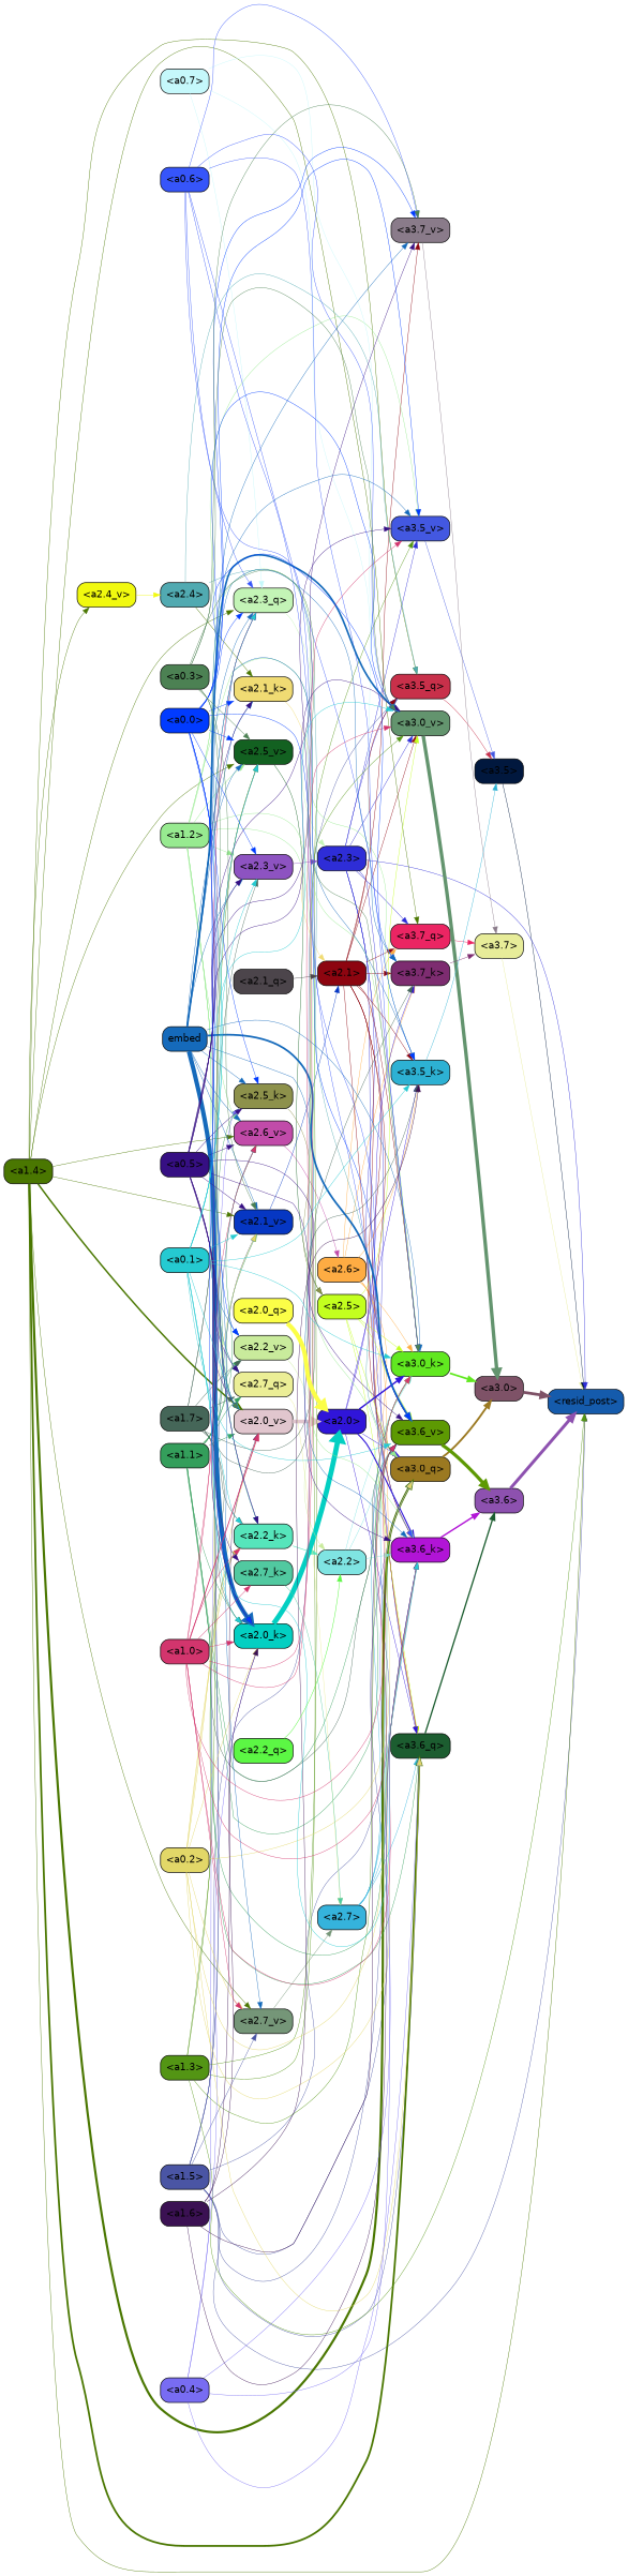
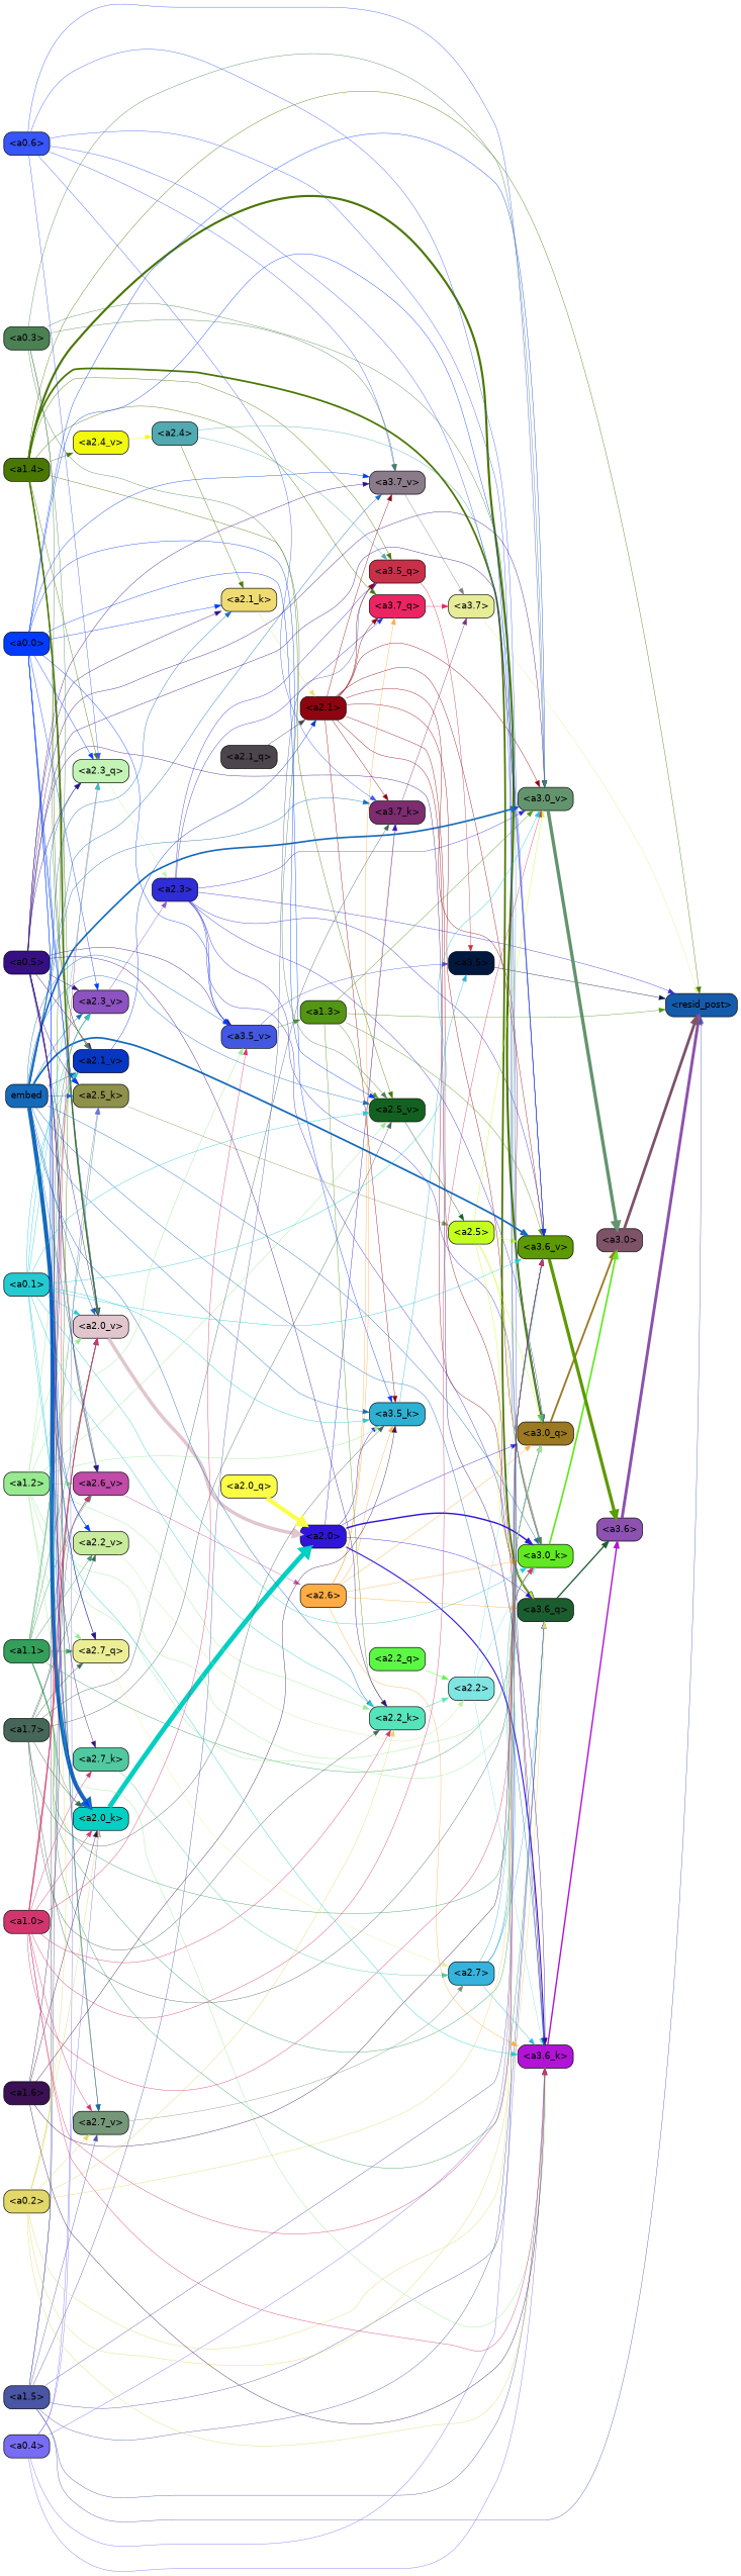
  strict digraph {
    rankdir=LR
    splines=true
    node [color=black fontname=Helvetica shape=box style="filled, rounded"]
    edge [color="#156abb" penwidth=0.6]
    "<a3.7>" [fillcolor="#e7ec99"]
    "<resid_post>" [fillcolor="#155bac"]
    "<a3.6>" [fillcolor="#8d51af"]
    "<a3.5>" [fillcolor="#01183e"]
    "<a3.0>" [fillcolor="#7e5267"]
    "<a2.3>" [fillcolor="#2e2dd7"]
    "<a3.7_q>" [fillcolor="#eb2563"]
    "<a3.6_q>" [fillcolor="#1c5d30"]
    "<a3.5_q>" [fillcolor="#c8304a"]
    "<a3.0_q>" [fillcolor="#9b7921"]
    "<a3.0_k>" [fillcolor="#61e820"]
    "<a3.6_v>" [fillcolor="#5d9903"]
    "<a3.5_v>" [fillcolor="#4358e1"]
    "<a3.0_v>" [fillcolor="#63946e"]
    "<a1.5>" [fillcolor="#4a55a4"]
    "<a3.6_k>" [fillcolor="#b114d6"]
    "<a2.7_v>" [fillcolor="#759678"]
    "<a2.6_v>" [fillcolor="#c14ba9"]
    "<a2.1_v>" [fillcolor="#0637c3"]
    "<a2.7>" [fillcolor="#35b3dc"]
    "<a2.6>" [fillcolor="#feac43"]
    "<a2.1>" [fillcolor="#8d0510"]
    "<a3.7_k>" [fillcolor="#7d2c70"]
    "<a3.5_k>" [fillcolor="#2db1d3"]
    "<a3.7_v>" [fillcolor="#8a7b8a"]
    "<a1.4>" [fillcolor="#4a7701"]
    "<a2.3_q>" [fillcolor="#c3f4b6"]
    "<a2.5_v>" [fillcolor="#136121"]
    "<a2.4_v>" [fillcolor="#f1f90f"]
    "<a2.0_v>" [fillcolor="#e1c6ce"]
    "<a2.1_k>" [fillcolor="#f0db73"]
    "<a2.5>" [fillcolor="#c3ff1f"]
    "<a2.4>" [fillcolor="#51aab1"]
    "<a2.0>" [fillcolor="#3015d9"]
    "<a1.3>" [fillcolor="#539514"]
    "<a2.2_k>" [fillcolor="#56e5bb"]
    "<a2.2>" [fillcolor="#7fe4e2"]
    "<a1.1>" [fillcolor="#349e5b"]
    "<a2.7_q>" [fillcolor="#ebee96"]
    "<a2.5_k>" [fillcolor="#8d914b"]
    "<a2.0_k>" [fillcolor="#03cfc2"]
    "<a2.2_v>" [fillcolor="#c9eb9c"]
    "<a0.4>" [fillcolor="#786cf2"]
    "<a0.2>" [fillcolor="#e2d768"]
    "<a1.2>" [fillcolor="#97ea90"]
    "<a2.3_v>" [fillcolor="#8d53c1"]
    "<a1.7>" [fillcolor="#456658"]
-   "<a0.7>" [fillcolor="#c5f8fb"]
    "<a0.6>" [fillcolor="#3655fa"]
    embed [fillcolor="#156abb"]
    "<a1.6>" [fillcolor="#3b1153"]
    "<a1.0>" [fillcolor="#d2356d"]
    "<a2.7_k>" [fillcolor="#51c9a0"]
    "<a0.5>" [fillcolor="#360f83"]
    "<a0.1>" [fillcolor="#25cad1"]
    "<a0.0>" [fillcolor="#013bff"]
    "<a0.3>" [fillcolor="#4c8153"]
    "<a2.2_q>" [fillcolor="#5cf744"]
    "<a2.1_q>" [fillcolor="#4c454b"]
    "<a2.0_q>" [fillcolor="#fbfe47"]
    "<a3.7>" -> "<resid_post>" [color="#e7ec99" penwidth=0.6239100098609924]
    "<a3.6>" -> "<resid_post>" [color="#8d51af" penwidth=4.569062113761902]
    "<a3.5>" -> "<resid_post>" [color="#01183e"]
    "<a3.0>" -> "<resid_post>" [color="#7e5267" penwidth=4.283544182777405]
    "<a2.3>" -> "<resid_post>" [color="#2e2dd7"]
    "<a2.3>" -> "<a3.7_q>" [color="#2e2dd7"]
    "<a2.3>" -> "<a3.6_q>" [color="#2e2dd7"]
    "<a2.3>" -> "<a3.5_q>" [color="#2e2dd7"]
    "<a2.3>" -> "<a3.0_q>" [color="#2e2dd7"]
    "<a2.3>" -> "<a3.0_k>" [color="#2e2dd7"]
    "<a2.3>" -> "<a3.6_v>" [color="#2e2dd7"]
    "<a2.3>" -> "<a3.5_v>" [color="#2e2dd7"]
    "<a2.3>" -> "<a3.0_v>" [color="#2e2dd7"]
    "<a3.7_q>" -> "<a3.7>" [color="#eb2563"]
    "<a3.6_q>" -> "<a3.6>" [color="#1c5d30" penwidth=2.0344843566417694]
    "<a3.5_q>" -> "<a3.5>" [color="#c8304a"]
    "<a3.0_q>" -> "<a3.0>" [color="#9b7921" penwidth=2.863015294075012]
    "<a3.0_k>" -> "<a3.0>" [color="#61e820" penwidth=2.6323853135108948]
    "<a3.6_v>" -> "<a3.6>" [color="#5d9903" penwidth=4.972373723983765]
    "<a3.5_v>" -> "<a3.5>" [color="#4358e1"]
    "<a3.0_v>" -> "<a3.0>" [color="#63946e" penwidth=5.1638524532318115]
    "<a1.5>" -> "<resid_post>" [color="#4a55a4"]
    "<a1.5>" -> "<a3.6_q>" [color="#4a55a4"]
    "<a1.5>" -> "<a3.5_q>" [color="#4a55a4"]
    "<a1.5>" -> "<a3.0_q>" [color="#4a55a4"]
    "<a1.5>" -> "<a3.0_k>" [color="#4a55a4"]
    "<a1.5>" -> "<a3.6_k>" [color="#4a55a4"]
    "<a1.5>" -> "<a2.7_v>" [color="#4a55a4"]
    "<a1.5>" -> "<a2.6_v>" [color="#4a55a4"]
    "<a1.5>" -> "<a2.1_v>" [color="#4a55a4"]
    "<a3.6_k>" -> "<a3.6>" [color="#b114d6" penwidth=2.1770318150520325]
    "<a2.7_v>" -> "<a2.7>" [color="#759678"]
    "<a2.6_v>" -> "<a2.6>" [color="#c14ba9"]
    "<a2.1_v>" -> "<a2.1>" [color="#0637c3"]
    "<a2.7>" -> "<a3.6_q>" [color="#35b3dc"]
    "<a2.7>" -> "<a3.0_q>" [color="#35b3dc"]
    "<a2.7>" -> "<a3.0_k>" [color="#35b3dc"]
    "<a2.7>" -> "<a3.6_v>" [color="#35b3dc"]
    "<a2.7>" -> "<a3.6_k>" [color="#35b3dc"]
    "<a2.6>" -> "<a3.7_q>" [color="#feac43"]
    "<a2.6>" -> "<a3.6_q>" [color="#feac43"]
    "<a2.6>" -> "<a3.0_q>" [color="#feac43"]
    "<a2.6>" -> "<a3.0_k>" [color="#feac43"]
    "<a2.6>" -> "<a3.6_k>" [color="#feac43"]
    "<a2.6>" -> "<a3.7_k>" [color="#feac43"]
    "<a2.6>" -> "<a3.5_k>" [color="#feac43"]
    "<a2.1>" -> "<a3.7_q>" [color="#8d0510"]
    "<a2.1>" -> "<a3.6_q>" [color="#8d0510"]
    "<a2.1>" -> "<a3.5_q>" [color="#8d0510"]
    "<a2.1>" -> "<a3.0_q>" [color="#8d0510"]
    "<a2.1>" -> "<a3.0_k>" [color="#8d0510"]
    "<a2.1>" -> "<a3.6_v>" [color="#8d0510"]
    "<a2.1>" -> "<a3.0_v>" [color="#8d0510"]
    "<a2.1>" -> "<a3.6_k>" [color="#8d0510"]
    "<a2.1>" -> "<a3.7_k>" [color="#8d0510"]
    "<a2.1>" -> "<a3.5_k>" [color="#8d0510"]
    "<a2.1>" -> "<a3.7_v>" [color="#8d0510"]
    "<a3.7_k>" -> "<a3.7>" [color="#7d2c70"]
    "<a3.5_k>" -> "<a3.5>" [color="#2db1d3"]
    "<a3.7_v>" -> "<a3.7>" [color="#8a7b8a"]
    "<a1.4>" -> "<resid_post>" [color="#4a7701"]
    "<a1.4>" -> "<a3.7_q>" [color="#4a7701"]
    "<a1.4>" -> "<a3.6_q>" [color="#4a7701" penwidth=2.7536282539367676]
    "<a1.4>" -> "<a3.5_q>" [color="#4a7701"]
    "<a1.4>" -> "<a3.0_q>" [color="#4a7701" penwidth=3.3369133472442627]
    "<a1.4>" -> "<a2.7_v>" [color="#4a7701"]
    "<a1.4>" -> "<a2.6_v>" [color="#4a7701"]
    "<a1.4>" -> "<a2.1_v>" [color="#4a7701"]
    "<a1.4>" -> "<a2.3_q>" [color="#4a7701"]
    "<a1.4>" -> "<a2.5_v>" [color="#4a7701"]
    "<a1.4>" -> "<a2.4_v>" [color="#4a7701"]
    "<a1.4>" -> "<a2.0_v>" [color="#4a7701" penwidth=2.2818827629089355]
    "<a2.3_q>" -> "<a2.3>" [color="#c3f4b6"]
    "<a2.5_v>" -> "<a2.5>" [color="#136121"]
    "<a2.4_v>" -> "<a2.4>" [color="#f1f90f"]
    "<a2.0_v>" -> "<a2.0>" [color="#e1c6ce" penwidth=5.395828627049923]
    "<a2.1_k>" -> "<a2.1>" [color="#f0db73"]
    "<a2.5>" -> "<a3.6_q>" [color="#c3ff1f"]
    "<a2.5>" -> "<a3.0_q>" [color="#c3ff1f"]
    "<a2.5>" -> "<a3.0_k>" [color="#c3ff1f"]
    "<a2.5>" -> "<a3.6_v>" [color="#c3ff1f"]
    "<a2.5>" -> "<a3.0_v>" [color="#c3ff1f"]
    "<a2.4>" -> "<a3.5_q>" [color="#51aab1"]
    "<a2.4>" -> "<a3.0_q>" [color="#51aab1"]
    "<a2.4>" -> "<a2.1_k>" [color="#4a7701"]
    "<a2.0>" -> "<a3.6_q>" [color="#3015d9"]
    "<a2.0>" -> "<a3.0_q>" [color="#3015d9"]
    "<a2.0>" -> "<a3.0_k>" [color="#3015d9" penwidth=2.239806979894638]
    "<a2.0>" -> "<a3.6_k>" [color="#3015d9" penwidth=1.7047871947288513]
    "<a2.0>" -> "<a3.7_k>" [color="#3015d9"]
    "<a2.0>" -> "<a3.5_k>" [color="#3015d9"]
    "<a1.3>" -> "<resid_post>" [color="#539514"]
    "<a1.3>" -> "<a3.6_v>" [color="#539514"]
-   "<a1.3>" -> "<a3.5_v>" [color="#539514"]
+   "<a3.5_v>" -> "<a1.3>" [color="#539514"]
    "<a1.3>" -> "<a3.0_v>" [color="#539514"]
    "<a1.3>" -> "<a2.5_v>" [color="#539514"]
    "<a1.3>" -> "<a2.2_k>" [color="#539514"]
    "<a2.2_k>" -> "<a2.2>" [color="#56e5bb" penwidth=0.8810110092163086]
    "<a2.2>" -> "<a3.0_k>" [color="#7fe4e2"]
    "<a2.2>" -> "<a3.6_v>" [color="#7fe4e2"]
    "<a2.2>" -> "<a3.6_k>" [color="#7fe4e2"]
    "<a1.1>" -> "<a3.6_q>" [color="#349e5b"]
    "<a1.1>" -> "<a3.0_q>" [color="#349e5b"]
    "<a1.1>" -> "<a3.0_k>" [color="#349e5b"]
    "<a1.1>" -> "<a3.6_v>" [color="#349e5b"]
    "<a1.1>" -> "<a2.6_v>" [color="#349e5b"]
    "<a1.1>" -> "<a2.1_v>" [color="#349e5b"]
    "<a1.1>" -> "<a2.0_v>" [color="#349e5b"]
    "<a1.1>" -> "<a2.7_q>" [color="#349e5b"]
    "<a1.1>" -> "<a2.5_k>" [color="#349e5b"]
    "<a1.1>" -> "<a2.0_k>" [color="#349e5b"]
    "<a1.1>" -> "<a2.2_v>" [color="#349e5b"]
    "<a2.7_q>" -> "<a2.7>" [color="#ebee96"]
    "<a2.5_k>" -> "<a2.5>" [color="#8d914b"]
    "<a2.0_k>" -> "<a2.0>" [color="#03cfc2" penwidth=7.398894429206848]
    "<a2.2_v>" -> "<a2.2>" [color="#c9eb9c"]
    "<a0.4>" -> "<a3.6_q>" [color="#786cf2"]
    "<a0.4>" -> "<a3.0_q>" [color="#786cf2"]
    "<a0.4>" -> "<a3.6_k>" [color="#786cf2"]
    "<a0.4>" -> "<a2.5_k>" [color="#786cf2"]
    "<a0.4>" -> "<a2.0_k>" [color="#786cf2"]
    "<a0.2>" -> "<a3.6_q>" [color="#e2d768"]
    "<a0.2>" -> "<a3.0_q>" [color="#e2d768"]
    "<a0.2>" -> "<a3.0_k>" [color="#e2d768"]
    "<a0.2>" -> "<a3.6_k>" [color="#e2d768"]
    "<a0.2>" -> "<a2.7_v>" [color="#e2d768"]
    "<a0.2>" -> "<a2.1_v>" [color="#e2d768"]
    "<a0.2>" -> "<a2.0_v>" [color="#e2d768"]
    "<a0.2>" -> "<a2.2_k>" [color="#e2d768"]
    "<a0.2>" -> "<a2.0_k>" [color="#e2d768"]
    "<a1.2>" -> "<a3.0_q>" [color="#97ea90"]
    "<a1.2>" -> "<a3.0_k>" [color="#97ea90"]
    "<a1.2>" -> "<a3.5_v>" [color="#97ea90"]
    "<a1.2>" -> "<a3.6_k>" [color="#97ea90"]
    "<a1.2>" -> "<a2.6_v>" [color="#97ea90"]
    "<a1.2>" -> "<a3.5_k>" [color="#97ea90"]
    "<a1.2>" -> "<a2.5_v>" [color="#97ea90"]
    "<a1.2>" -> "<a2.0_v>" [color="#97ea90"]
    "<a1.2>" -> "<a2.2_k>" [color="#97ea90"]
    "<a1.2>" -> "<a2.7_q>" [color="#97ea90"]
    "<a1.2>" -> "<a2.3_v>" [color="#97ea90"]
    "<a2.3_v>" -> "<a2.3>" [color="#8d53c1"]
    "<a1.7>" -> "<a3.6_v>" [color="#456658"]
    "<a1.7>" -> "<a3.7_k>" [color="#456658"]
    "<a1.7>" -> "<a3.5_k>" [color="#456658"]
    "<a1.7>" -> "<a2.5_v>" [color="#456658"]
    "<a1.7>" -> "<a2.2_k>" [color="#456658"]
    "<a1.7>" -> "<a2.7_q>" [color="#456658"]
    "<a1.7>" -> "<a2.0_k>" [color="#456658"]
    "<a1.7>" -> "<a2.2_v>" [color="#456658"]
    "<a1.7>" -> "<a2.3_v>" [color="#456658"]
-   "<a0.7>" -> "<a3.0_v>" [color="#c5f8fb"]
-   "<a0.7>" -> "<a3.7_k>" [color="#c5f8fb"]
-   "<a0.7>" -> "<a2.3_q>" [color="#c5f8fb"]
    "<a0.6>" -> "<a3.0_k>" [color="#3655fa"]
    "<a0.6>" -> "<a3.6_v>" [color="#3655fa"]
    "<a0.6>" -> "<a3.0_v>" [color="#3655fa"]
    "<a0.6>" -> "<a3.6_k>" [color="#3655fa"]
    "<a0.6>" -> "<a3.7_k>" [color="#3655fa"]
    "<a0.6>" -> "<a3.7_v>" [color="#3655fa"]
    "<a0.6>" -> "<a2.3_q>" [color="#3655fa"]
    embed -> "<a3.0_k>"
    embed -> "<a3.6_v>" [penwidth=2.7369276881217957]
    embed -> "<a3.5_v>"
    embed -> "<a3.0_v>" [penwidth=2.5778204202651978]
    embed -> "<a3.6_k>"
    embed -> "<a2.7_v>"
    embed -> "<a2.6_v>"
    embed -> "<a2.1_v>"
    embed -> "<a3.7_k>"
    embed -> "<a3.5_k>"
    embed -> "<a3.7_v>"
    embed -> "<a2.3_q>"
    embed -> "<a2.5_v>"
    embed -> "<a2.0_v>"
    embed -> "<a2.1_k>"
    embed -> "<a2.2_k>" [penwidth=0.6363201141357422]
    embed -> "<a2.7_q>"
    embed -> "<a2.5_k>"
    embed -> "<a2.0_k>" [penwidth=6.407642982900143]
    embed -> "<a2.2_v>" [penwidth=0.6175012588500977]
    embed -> "<a2.3_v>"
    "<a1.6>" -> "<a3.6_v>" [color="#3b1153"]
    "<a1.6>" -> "<a3.6_k>" [color="#3b1153"]
    "<a1.6>" -> "<a3.5_k>" [color="#3b1153"]
    "<a1.6>" -> "<a2.0_v>" [color="#3b1153"]
    "<a1.6>" -> "<a2.0_k>" [color="#3b1153"]
    "<a1.0>" -> "<a3.0_k>" [color="#d2356d"]
    "<a1.0>" -> "<a3.6_v>" [color="#d2356d"]
    "<a1.0>" -> "<a3.5_v>" [color="#d2356d"]
    "<a1.0>" -> "<a3.0_v>" [color="#d2356d"]
    "<a1.0>" -> "<a3.6_k>" [color="#d2356d"]
    "<a1.0>" -> "<a2.7_v>" [color="#d2356d"]
    "<a1.0>" -> "<a2.6_v>" [color="#d2356d"]
    "<a1.0>" -> "<a2.3_q>" [color="#d2356d"]
    "<a1.0>" -> "<a2.0_v>" [color="#d2356d" penwidth=1.2978954315185547]
    "<a1.0>" -> "<a2.2_k>" [color="#d2356d"]
    "<a1.0>" -> "<a2.0_k>" [color="#d2356d"]
    "<a1.0>" -> "<a2.7_k>" [color="#d2356d"]
    "<a2.7_k>" -> "<a2.7>" [color="#51c9a0"]
    "<a0.5>" -> "<a3.6_v>" [color="#360f83"]
    "<a0.5>" -> "<a3.5_v>" [color="#360f83"]
    "<a0.5>" -> "<a3.0_v>" [color="#360f83"]
    "<a0.5>" -> "<a3.6_k>" [color="#360f83"]
    "<a0.5>" -> "<a2.6_v>" [color="#360f83"]
    "<a0.5>" -> "<a2.1_v>" [color="#360f83"]
    "<a0.5>" -> "<a3.7_v>" [color="#360f83"]
    "<a0.5>" -> "<a2.3_q>" [color="#360f83"]
    "<a0.5>" -> "<a2.0_v>" [color="#360f83"]
    "<a0.5>" -> "<a2.1_k>" [color="#360f83"]
    "<a0.5>" -> "<a2.2_k>" [color="#360f83"]
    "<a0.5>" -> "<a2.7_q>" [color="#360f83"]
    "<a0.5>" -> "<a2.5_k>" [color="#360f83"]
    "<a0.5>" -> "<a2.0_k>" [color="#360f83" penwidth=0.7721366882324219]
    "<a0.5>" -> "<a2.3_v>" [color="#360f83"]
    "<a0.5>" -> "<a2.7_k>" [color="#360f83"]
    "<a0.1>" -> "<a3.0_k>" [color="#25cad1"]
    "<a0.1>" -> "<a3.6_v>" [color="#25cad1"]
    "<a0.1>" -> "<a3.0_v>" [color="#25cad1"]
    "<a0.1>" -> "<a3.6_k>" [color="#25cad1"]
    "<a0.1>" -> "<a2.1_v>" [color="#25cad1"]
    "<a0.1>" -> "<a3.5_k>" [color="#25cad1"]
    "<a0.1>" -> "<a2.3_q>" [color="#25cad1"]
    "<a0.1>" -> "<a2.5_v>" [color="#25cad1"]
    "<a0.1>" -> "<a2.0_v>" [color="#25cad1"]
    "<a0.1>" -> "<a2.2_k>" [color="#25cad1"]
    "<a0.1>" -> "<a2.0_k>" [color="#25cad1"]
    "<a0.1>" -> "<a2.3_v>" [color="#25cad1"]
    "<a0.0>" -> "<a3.6_v>" [color="#013bff"]
    "<a0.0>" -> "<a3.5_v>" [color="#013bff"]
    "<a0.0>" -> "<a3.0_v>" [color="#013bff"]
    "<a0.0>" -> "<a3.5_k>" [color="#013bff"]
    "<a0.0>" -> "<a3.7_v>" [color="#013bff"]
    "<a0.0>" -> "<a2.3_q>" [color="#013bff"]
    "<a0.0>" -> "<a2.5_v>" [color="#013bff"]
    "<a0.0>" -> "<a2.0_v>" [color="#013bff"]
    "<a0.0>" -> "<a2.1_k>" [color="#013bff"]
    "<a0.0>" -> "<a2.5_k>" [color="#013bff"]
    "<a0.0>" -> "<a2.0_k>" [color="#013bff"]
    "<a0.0>" -> "<a2.2_v>" [color="#013bff"]
    "<a0.0>" -> "<a2.3_v>" [color="#013bff"]
    "<a0.3>" -> "<a3.0_k>" [color="#4c8153"]
    "<a0.3>" -> "<a3.0_v>" [color="#4c8153"]
    "<a0.3>" -> "<a2.1_v>" [color="#4c8153"]
    "<a0.3>" -> "<a3.7_v>" [color="#4c8153"]
    "<a0.3>" -> "<a2.5_v>" [color="#4c8153"]
    "<a0.3>" -> "<a2.0_v>" [color="#4c8153"]
    "<a2.2_q>" -> "<a2.2>" [color="#5cf744" penwidth=0.7441773414611816]
    "<a2.1_q>" -> "<a2.1>" [color="#4c454b"]
    "<a2.0_q>" -> "<a2.0>" [color="#fbfe47" penwidth=6.422367453575134]
  }
